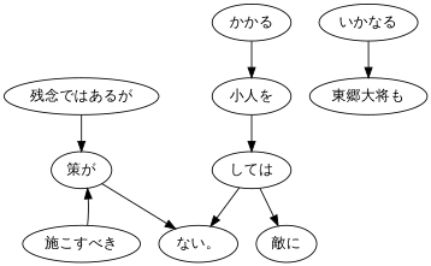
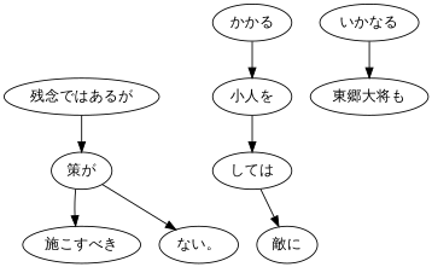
  digraph {
    fontname="Fira Sans"
    node [fontname="Fira Sans"]
    edge [fontname="Fira Sans"]
    n1 [label="残念ではあるが"]
    n2 [label="策が"]
    n3 [label="ない。"]
    n4 [label="かかる"]
    n5 [label="小人を"]
    n6 [label="しては"]
    n7 [label="敵に"]
    n8 [label="いかなる"]
    n9 [label="東郷大将も"]
    n10 [label="施こすべき"]
    n1 -> n2
    n2 -> n3
    n4 -> n5
    n5 -> n6
-   n6 -> n3
    n6 -> n7
    n8 -> n9
-   n10 -> n2
+   n2 -> n10
  }
